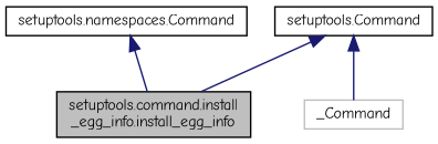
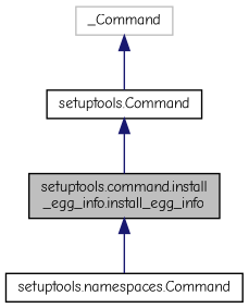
  digraph {
    fontname="Comic Neue"
    node [color=black fillcolor=white fontname="Comic Neue" fontsize=10 shape=record style=filled]
    edge [color=midnightblue dir=back fontname="Comic Neue" fontsize=10 labelfontname=Helvetica labelfontsize=10 style=solid]
    n1 [fillcolor=grey75 fontcolor=black height=0.2 label="setuptools.command.install\l_egg_info.install_egg_info" width=0.4]
    n2 [height=0.2 label="setuptools.namespaces.Command" width=0.4]
    n3 [height=0.2 label="setuptools.Command" width=0.4]
    n4 [color=grey75 height=0.2 label=_Command width=0.4]
-   n2 -> n1
+   n1 -> n2
    n3 -> n1
-   n3 -> n4
+   n4 -> n3
  }
